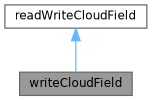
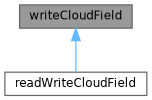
  digraph {
    rankdir=TB
    node [fontname=Helvetica fontsize=10 shape=box style=filled]
    n1 [color=gray40 fillcolor=grey60 fontcolor=black height=0.2 label=writeCloudField width=0.4]
    n2 [color=grey40 fillcolor=white height=0.2 label=readWriteCloudField width=0.4]
-   n2 -> n1 [color=steelblue1 dir=back fontname=Helvetica fontsize=10 labelfontname=Helvetica labelfontsize=10 style=solid]
+   n1 -> n2 [color=steelblue1 dir=back fontname=Helvetica fontsize=10 labelfontname=Helvetica labelfontsize=10 style=solid]
  }
